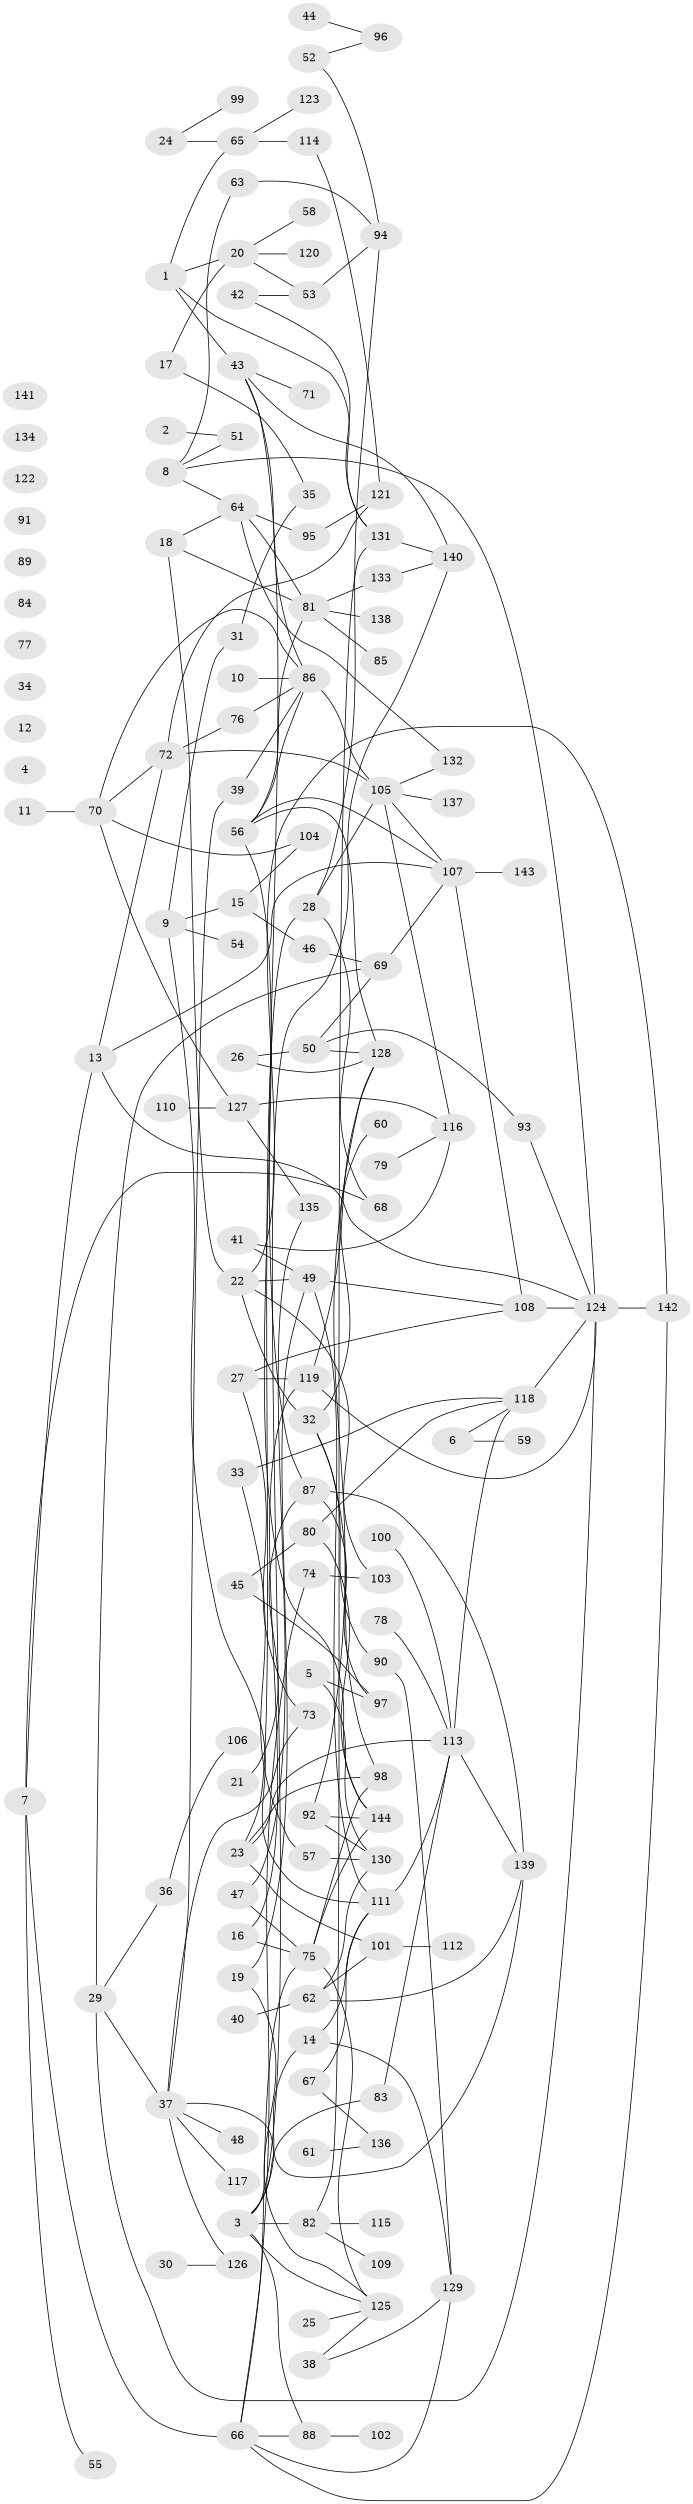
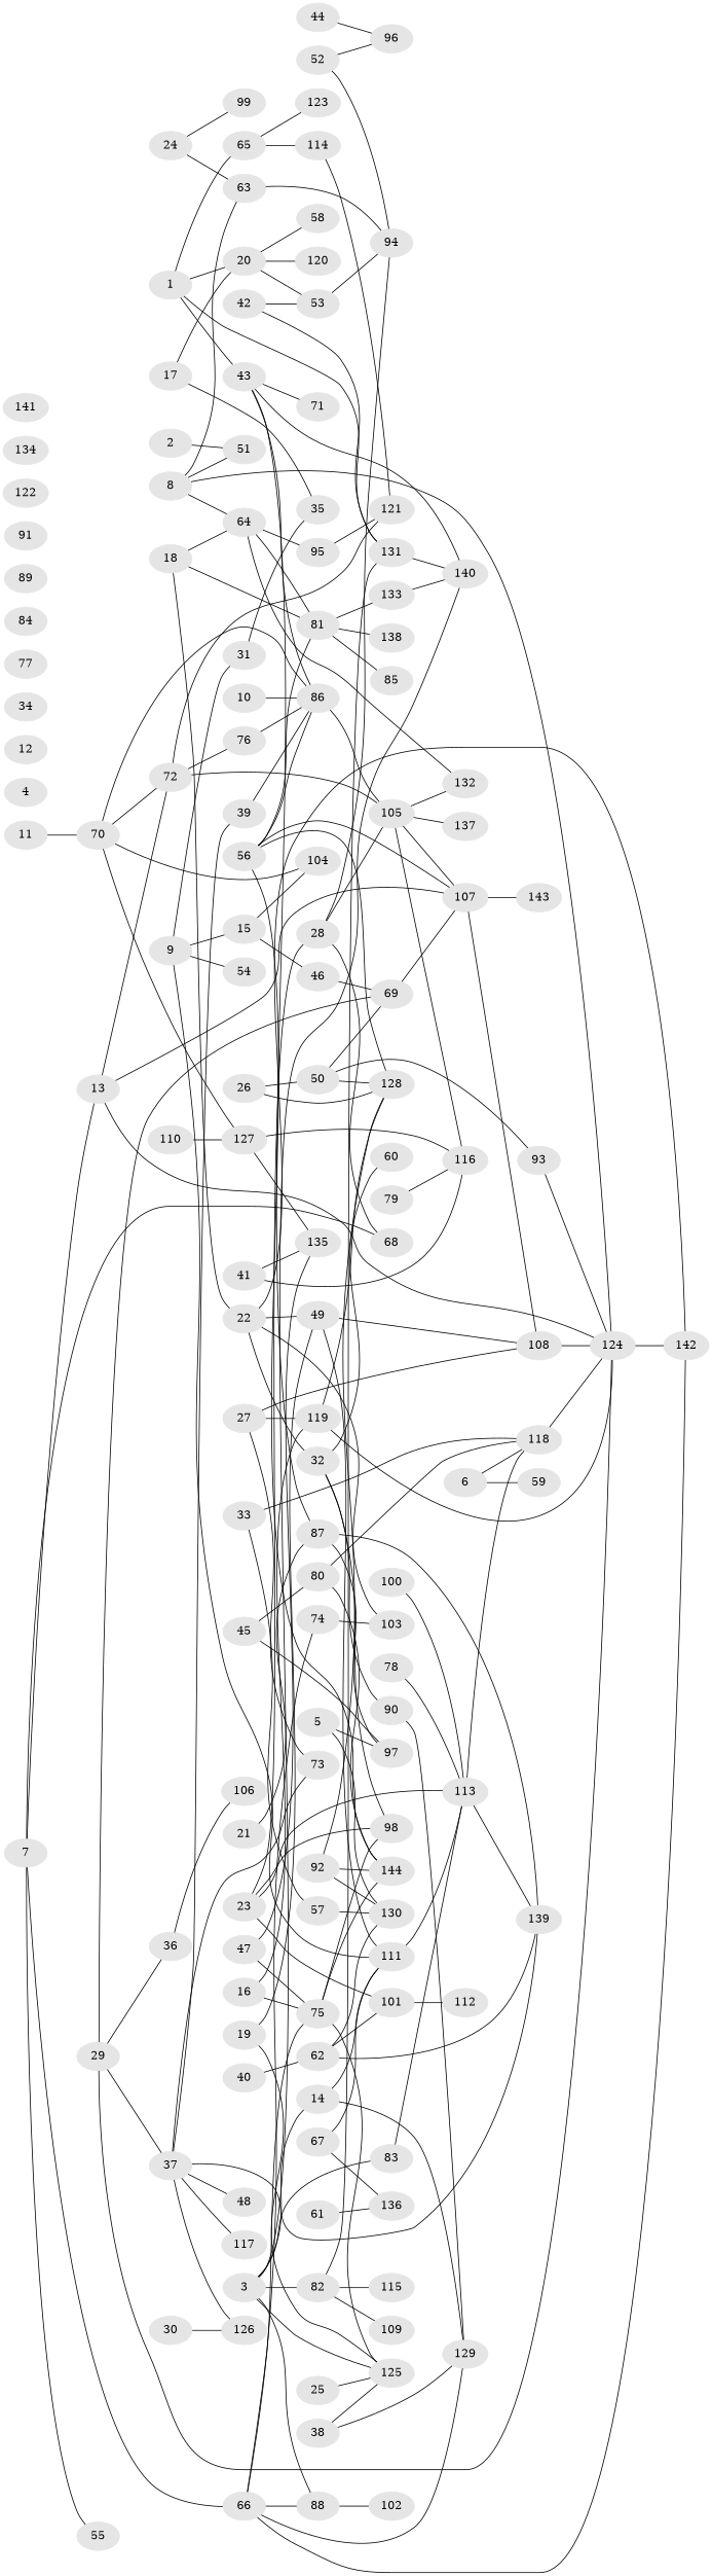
  graph {
    rankdir=LR
    node [color=gray90 style=filled]
    1
    20
    43
    65
    131
    53
    58
    120
    140
    86
    87
    71
    114
    123
    2
    51
    3
    14
    82
    83
    88
    125
    111
    129
    109
    115
    113
    102
    4
    5
    97
    130
    6
    59
    118
    124
    7
    13
    55
    66
    68
    72
    107
    75
    142
    74
    8
    63
    64
    94
    81
    95
    132
    9
    15
    31
    54
    46
    104
    35
    10
    105
    11
    70
    127
    12
    121
    76
    108
    143
    69
    16
    119
    98
    144
    128
    17
    18
    22
    49
    32
    103
    85
    133
    138
    19
    21
    139
    60
    90
    23
    28
    101
    112
    24
    99
    25
    26
    50
    93
    27
    73
    116
    137
    29
    36
    37
    106
    126
    39
    48
    117
    30
    78
    33
    57
    34
    38
    40
    62
    41
    42
    44
    96
    45
    80
    47
    135
    52
    56
    61
    136
    67
    77
    79
    84
    89
    91
    92
    100
    110
    122
    134
    141
    1 -- 20
    1 -- 43
    1 -- 65
    1 -- 131
    20 -- 53
    20 -- 58
    20 -- 120
    43 -- 140
    43 -- 86
    43 -- 87
    43 -- 71
    65 -- 114
    65 -- 123
    131 -- 140
    53 -- 94
    86 -- 105
    87 -- 97
    87 -- 139
    114 -- 121
    2 -- 51
    3 -- 140
    3 -- 14
    3 -- 82
    3 -- 83
    3 -- 88
    3 -- 125
    14 -- 111
    14 -- 129
    82 -- 131
    82 -- 109
    82 -- 115
    83 -- 113
    88 -- 102
    111 -- 113
    113 -- 118
    113 -- 139
    5 -- 97
    5 -- 130
    6 -- 59
    6 -- 118
    118 -- 124
    124 -- 142
    7 -- 13
    7 -- 55
    7 -- 66
    7 -- 68
    13 -- 124
    13 -- 72
    13 -- 107
    66 -- 88
    66 -- 129
    66 -- 75
    66 -- 142
    66 -- 74
    72 -- 105
    72 -- 121
    72 -- 76
    107 -- 108
    107 -- 143
    75 -- 125
    75 -- 98
    75 -- 144
    74 -- 103
    8 -- 51
    8 -- 124
    8 -- 63
    8 -- 64
    63 -- 94
    64 -- 81
    64 -- 95
    64 -- 132
    81 -- 85
    81 -- 133
    81 -- 138
    95 -- 121
    9 -- 111
    9 -- 15
    9 -- 31
    9 -- 54
    15 -- 46
    15 -- 104
    31 -- 35
    46 -- 69
    10 -- 86
    105 -- 107
    105 -- 132
    105 -- 116
    105 -- 137
    11 -- 70
    70 -- 86
    70 -- 72
    70 -- 104
    70 -- 127
    127 -- 116
    127 -- 135
    76 -- 86
    108 -- 124
    69 -- 107
    16 -- 75
    16 -- 119
    119 -- 124
    119 -- 128
    17 -- 20
    17 -- 35
    18 -- 64
    18 -- 81
    18 -- 22
    22 -- 142
    22 -- 49
    22 -- 32
    22 -- 103
    49 -- 111
    49 -- 108
    32 -- 98
    32 -- 60
    32 -- 90
    133 -- 140
    19 -- 125
    19 -- 49
    21 -- 87
    90 -- 129
    23 -- 113
    23 -- 98
    23 -- 28
    23 -- 101
    28 -- 68
    28 -- 94
    28 -- 105
    101 -- 112
-   24 -- 65
+   24 -- 63
    24 -- 99
    25 -- 125
    26 -- 128
    26 -- 50
    50 -- 69
    50 -- 128
    50 -- 93
    93 -- 124
    27 -- 108
    27 -- 119
    27 -- 73
    29 -- 124
    29 -- 69
    29 -- 36
    29 -- 37
    36 -- 106
    37 -- 139
    37 -- 73
    37 -- 126
    37 -- 39
    37 -- 48
    37 -- 117
    39 -- 86
    30 -- 126
    78 -- 113
    33 -- 118
    33 -- 57
    57 -- 130
    38 -- 125
    38 -- 129
    40 -- 62
    62 -- 130
    62 -- 139
    62 -- 101
-   41 -- 49
+   41 -- 135
    41 -- 116
    42 -- 131
    42 -- 53
    44 -- 96
    45 -- 97
    45 -- 80
    80 -- 118
    80 -- 144
    47 -- 75
    47 -- 135
    52 -- 94
    52 -- 96
    56 -- 86
    56 -- 107
    56 -- 81
    56 -- 144
    56 -- 128
    61 -- 136
    67 -- 111
    67 -- 136
    79 -- 116
    92 -- 130
    92 -- 144
    92 -- 128
    100 -- 113
    110 -- 127
  }
